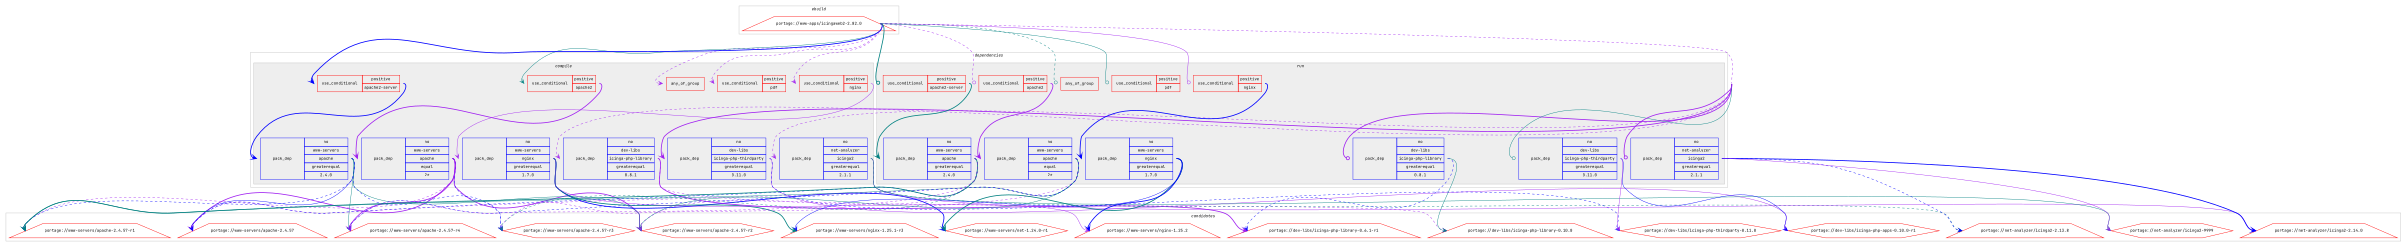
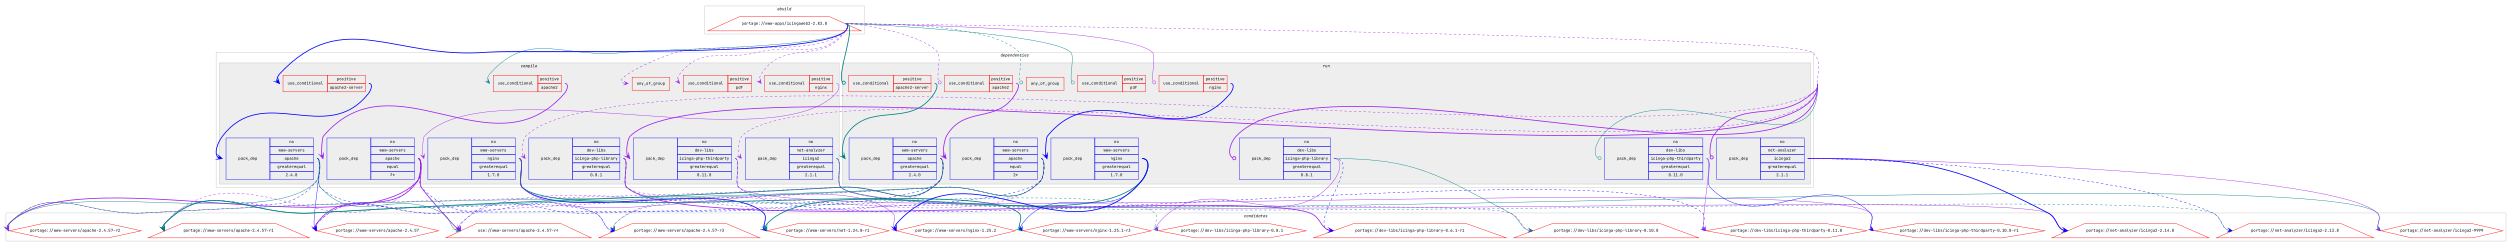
  digraph {
    compound=true
    concentrate=true
    fontname="JetBrains Mono"
    fontsize=10
    newrank=true
    rankdir=TB
    ranksep=1.5
    node [color=red fontname="JetBrains Mono" fontsize=10 shape=none]
    edge [arrowhead=vee color=purple fontname="JetBrains Mono" headport=w style=dashed tailport=e weight=100]
    n1 [label="portage://www-apps/icingaweb2-2.82.0" shape=trapezium width=4]
    n2 [label=<<TABLE BORDER="0" CELLBORDER="1" CELLSPACING="0" CELLPADDING="4"><TR><TD CELLPADDING="10">any_of_group</TD></TR></TABLE>>]
    n3 [color=blue label=<<TABLE BORDER="0" CELLBORDER="1" CELLSPACING="0" CELLPADDING="4" WIDTH="220"><TR><TD ROWSPAN="6" CELLPADDING="30">pack_dep</TD></TR><TR><TD WIDTH="110">no</TD></TR><TR><TD>www-servers</TD></TR><TR><TD>apache</TD></TR><TR><TD>equal</TD></TR><TR><TD>2*</TD></TR></TABLE>>]
    n4 [label=<<TABLE BORDER="0" CELLBORDER="1" CELLSPACING="0" CELLPADDING="4"><TR><TD ROWSPAN="3" CELLPADDING="10">use_conditional</TD></TR><TR><TD>positive</TD></TR><TR><TD>apache2</TD></TR></TABLE>>]
    n5 [color=blue label=<<TABLE BORDER="0" CELLBORDER="1" CELLSPACING="0" CELLPADDING="4" WIDTH="220"><TR><TD ROWSPAN="6" CELLPADDING="30">pack_dep</TD></TR><TR><TD WIDTH="110">no</TD></TR><TR><TD>www-servers</TD></TR><TR><TD>apache</TD></TR><TR><TD>greaterequal</TD></TR><TR><TD>2.4.0</TD></TR></TABLE>>]
    n6 [label=<<TABLE BORDER="0" CELLBORDER="1" CELLSPACING="0" CELLPADDING="4"><TR><TD ROWSPAN="3" CELLPADDING="10">use_conditional</TD></TR><TR><TD>positive</TD></TR><TR><TD>apache2-server</TD></TR></TABLE>>]
    n7 [color=blue label=<<TABLE BORDER="0" CELLBORDER="1" CELLSPACING="0" CELLPADDING="4" WIDTH="220"><TR><TD ROWSPAN="6" CELLPADDING="30">pack_dep</TD></TR><TR><TD WIDTH="110">no</TD></TR><TR><TD>www-servers</TD></TR><TR><TD>nginx</TD></TR><TR><TD>greaterequal</TD></TR><TR><TD>1.7.0</TD></TR></TABLE>>]
    n8 [label=<<TABLE BORDER="0" CELLBORDER="1" CELLSPACING="0" CELLPADDING="4"><TR><TD ROWSPAN="3" CELLPADDING="10">use_conditional</TD></TR><TR><TD>positive</TD></TR><TR><TD>nginx</TD></TR></TABLE>>]
    n9 [label=<<TABLE BORDER="0" CELLBORDER="1" CELLSPACING="0" CELLPADDING="4"><TR><TD ROWSPAN="3" CELLPADDING="10">use_conditional</TD></TR><TR><TD>positive</TD></TR><TR><TD>pdf</TD></TR></TABLE>>]
    n10 [color=blue label=<<TABLE BORDER="0" CELLBORDER="1" CELLSPACING="0" CELLPADDING="4" WIDTH="220"><TR><TD ROWSPAN="6" CELLPADDING="30">pack_dep</TD></TR><TR><TD WIDTH="110">no</TD></TR><TR><TD>dev-libs</TD></TR><TR><TD>icinga-php-library</TD></TR><TR><TD>greaterequal</TD></TR><TR><TD>0.8.1</TD></TR></TABLE>>]
    n11 [color=blue label=<<TABLE BORDER="0" CELLBORDER="1" CELLSPACING="0" CELLPADDING="4" WIDTH="220"><TR><TD ROWSPAN="6" CELLPADDING="30">pack_dep</TD></TR><TR><TD WIDTH="110">no</TD></TR><TR><TD>dev-libs</TD></TR><TR><TD>icinga-php-thirdparty</TD></TR><TR><TD>greaterequal</TD></TR><TR><TD>0.11.0</TD></TR></TABLE>>]
    n12 [color=blue label=<<TABLE BORDER="0" CELLBORDER="1" CELLSPACING="0" CELLPADDING="4" WIDTH="220"><TR><TD ROWSPAN="6" CELLPADDING="30">pack_dep</TD></TR><TR><TD WIDTH="110">no</TD></TR><TR><TD>net-analyzer</TD></TR><TR><TD>icinga2</TD></TR><TR><TD>greaterequal</TD></TR><TR><TD>2.1.1</TD></TR></TABLE>>]
    n13 [label=<<TABLE BORDER="0" CELLBORDER="1" CELLSPACING="0" CELLPADDING="4"><TR><TD CELLPADDING="10">any_of_group</TD></TR></TABLE>>]
    n14 [color=blue label=<<TABLE BORDER="0" CELLBORDER="1" CELLSPACING="0" CELLPADDING="4" WIDTH="220"><TR><TD ROWSPAN="6" CELLPADDING="30">pack_dep</TD></TR><TR><TD WIDTH="110">no</TD></TR><TR><TD>www-servers</TD></TR><TR><TD>apache</TD></TR><TR><TD>equal</TD></TR><TR><TD>2*</TD></TR></TABLE>>]
    n15 [label=<<TABLE BORDER="0" CELLBORDER="1" CELLSPACING="0" CELLPADDING="4"><TR><TD ROWSPAN="3" CELLPADDING="10">use_conditional</TD></TR><TR><TD>positive</TD></TR><TR><TD>apache2</TD></TR></TABLE>>]
    n16 [color=blue label=<<TABLE BORDER="0" CELLBORDER="1" CELLSPACING="0" CELLPADDING="4" WIDTH="220"><TR><TD ROWSPAN="6" CELLPADDING="30">pack_dep</TD></TR><TR><TD WIDTH="110">no</TD></TR><TR><TD>www-servers</TD></TR><TR><TD>apache</TD></TR><TR><TD>greaterequal</TD></TR><TR><TD>2.4.0</TD></TR></TABLE>>]
    n17 [label=<<TABLE BORDER="0" CELLBORDER="1" CELLSPACING="0" CELLPADDING="4"><TR><TD ROWSPAN="3" CELLPADDING="10">use_conditional</TD></TR><TR><TD>positive</TD></TR><TR><TD>apache2-server</TD></TR></TABLE>>]
    n18 [color=blue label=<<TABLE BORDER="0" CELLBORDER="1" CELLSPACING="0" CELLPADDING="4" WIDTH="220"><TR><TD ROWSPAN="6" CELLPADDING="30">pack_dep</TD></TR><TR><TD WIDTH="110">no</TD></TR><TR><TD>www-servers</TD></TR><TR><TD>nginx</TD></TR><TR><TD>greaterequal</TD></TR><TR><TD>1.7.0</TD></TR></TABLE>>]
    n19 [label=<<TABLE BORDER="0" CELLBORDER="1" CELLSPACING="0" CELLPADDING="4"><TR><TD ROWSPAN="3" CELLPADDING="10">use_conditional</TD></TR><TR><TD>positive</TD></TR><TR><TD>nginx</TD></TR></TABLE>>]
    n20 [label=<<TABLE BORDER="0" CELLBORDER="1" CELLSPACING="0" CELLPADDING="4"><TR><TD ROWSPAN="3" CELLPADDING="10">use_conditional</TD></TR><TR><TD>positive</TD></TR><TR><TD>pdf</TD></TR></TABLE>>]
    n21 [color=blue label=<<TABLE BORDER="0" CELLBORDER="1" CELLSPACING="0" CELLPADDING="4" WIDTH="220"><TR><TD ROWSPAN="6" CELLPADDING="30">pack_dep</TD></TR><TR><TD WIDTH="110">no</TD></TR><TR><TD>dev-libs</TD></TR><TR><TD>icinga-php-library</TD></TR><TR><TD>greaterequal</TD></TR><TR><TD>0.8.1</TD></TR></TABLE>>]
    n22 [color=blue label=<<TABLE BORDER="0" CELLBORDER="1" CELLSPACING="0" CELLPADDING="4" WIDTH="220"><TR><TD ROWSPAN="6" CELLPADDING="30">pack_dep</TD></TR><TR><TD WIDTH="110">no</TD></TR><TR><TD>dev-libs</TD></TR><TR><TD>icinga-php-thirdparty</TD></TR><TR><TD>greaterequal</TD></TR><TR><TD>0.11.0</TD></TR></TABLE>>]
    n23 [color=blue label=<<TABLE BORDER="0" CELLBORDER="1" CELLSPACING="0" CELLPADDING="4" WIDTH="220"><TR><TD ROWSPAN="6" CELLPADDING="30">pack_dep</TD></TR><TR><TD WIDTH="110">no</TD></TR><TR><TD>net-analyzer</TD></TR><TR><TD>icinga2</TD></TR><TR><TD>greaterequal</TD></TR><TR><TD>2.1.1</TD></TR></TABLE>>]
-   n24 [label="portage://www-servers/apache-2.4.57" shape=trapezium width=4]
+   n24 [label="portage://www-servers/apache-2.4.57" shape=hexagon width=4]
    n25 [label="portage://www-servers/apache-2.4.57-r1" shape=trapezium width=4]
    n26 [label="portage://www-servers/apache-2.4.57-r2" shape=hexagon width=4]
-   n27 [label="portage://www-servers/apache-2.4.57-r3" shape=hexagon width=4]
-   n28 [label="portage://www-servers/apache-2.4.57-r4" shape=trapezium width=4]
+   n27 [label="portage://www-servers/apache-2.4.57-r3" shape=trapezium width=4]
+   n28 [label="use://www-servers/apache-2.4.57-r4" shape=trapezium width=4]
    n29 [label="portage://www-servers/net-1.24.0-r1" shape=hexagon width=4]
-   n30 [label="portage://www-servers/nginx-1.25.1-r3" shape=trapezium width=4]
-   n31 [label="portage://www-servers/nginx-1.25.2" shape=trapezium width=4]
+   n30 [label="portage://www-servers/nginx-1.25.1-r3" shape=hexagon width=4]
+   n31 [label="portage://www-servers/nginx-1.25.2" shape=hexagon width=4]
    n32 [label="portage://dev-libs/icinga-php-library-0.10.0" shape=trapezium width=4]
    n33 [label="portage://dev-libs/icinga-php-library-0.6.1-r1" shape=trapezium width=4]
-   n35 [label="portage://dev-libs/icinga-php-apps-0.10.0-r1" shape=hexagon width=4]
+   n34 [label="portage://dev-libs/icinga-php-library-0.8.1" shape=hexagon width=4]
+   n35 [label="portage://dev-libs/icinga-php-thirdparty-0.10.0-r1" shape=hexagon width=4]
    n36 [label="portage://dev-libs/icinga-php-thirdparty-0.11.0" shape=hexagon width=4]
    n37 [label="portage://net-analyzer/icinga2-2.13.8" shape=trapezium width=4]
    n38 [label="portage://net-analyzer/icinga2-2.14.0" shape=trapezium width=4]
    n39 [label="portage://net-analyzer/icinga2-9999" shape=hexagon width=4]
    subgraph cluster_1 {
      color=gray
      label=<<i>ebuild</i>>
      n1
    }
    subgraph cluster_2 {
      color=gray
      label=<<i>dependencies</i>>
      subgraph cluster_3 {
        color=gray
        fillcolor="#eeeeee"
        label=<<i>compile</i>>
        style=filled
        subgraph sub_4 {
          color=gray
          fillcolor="#eeeeee"
          label=<<i>compile</i>>
          style=filled
          n2
        }
        subgraph sub_5 {
          color=gray
          fillcolor="#eeeeee"
          label=<<i>compile</i>>
          style=filled
          n4
          subgraph sub_6 {
            color=gray
            fillcolor="#eeeeee"
            label=<<i>compile</i>>
            style=filled
            n3
          }
        }
        subgraph sub_7 {
          color=gray
          fillcolor="#eeeeee"
          label=<<i>compile</i>>
          style=filled
          n6
          subgraph sub_8 {
            color=gray
            fillcolor="#eeeeee"
            label=<<i>compile</i>>
            style=filled
            n5
          }
        }
        subgraph sub_9 {
          color=gray
          fillcolor="#eeeeee"
          label=<<i>compile</i>>
          style=filled
          n8
          subgraph sub_10 {
            color=gray
            fillcolor="#eeeeee"
            label=<<i>compile</i>>
            style=filled
            n7
          }
        }
        subgraph sub_11 {
          color=gray
          fillcolor="#eeeeee"
          label=<<i>compile</i>>
          style=filled
          n9
        }
        subgraph sub_12 {
          color=gray
          fillcolor="#eeeeee"
          label=<<i>compile</i>>
          style=filled
          n10
        }
        subgraph sub_13 {
          color=gray
          fillcolor="#eeeeee"
          label=<<i>compile</i>>
          style=filled
          n11
        }
        subgraph sub_14 {
          color=gray
          fillcolor="#eeeeee"
          label=<<i>compile</i>>
          style=filled
          n12
        }
      }
      subgraph cluster_15 {
        color=gray
        fillcolor="#eeeeee"
        label=<<i>run</i>>
        style=filled
        subgraph sub_16 {
          color=gray
          fillcolor="#eeeeee"
          label=<<i>run</i>>
          style=filled
          n13
        }
        subgraph sub_17 {
          color=gray
          fillcolor="#eeeeee"
          label=<<i>run</i>>
          style=filled
          n15
          subgraph sub_18 {
            color=gray
            fillcolor="#eeeeee"
            label=<<i>run</i>>
            style=filled
            n14
          }
        }
        subgraph sub_19 {
          color=gray
          fillcolor="#eeeeee"
          label=<<i>run</i>>
          style=filled
          n17
          subgraph sub_20 {
            color=gray
            fillcolor="#eeeeee"
            label=<<i>run</i>>
            style=filled
            n16
          }
        }
        subgraph sub_21 {
          color=gray
          fillcolor="#eeeeee"
          label=<<i>run</i>>
          style=filled
          n19
          subgraph sub_22 {
            color=gray
            fillcolor="#eeeeee"
            label=<<i>run</i>>
            style=filled
            n18
          }
        }
        subgraph sub_23 {
          color=gray
          fillcolor="#eeeeee"
          label=<<i>run</i>>
          style=filled
          n20
        }
        subgraph sub_24 {
          color=gray
          fillcolor="#eeeeee"
          label=<<i>run</i>>
          style=filled
          n21
        }
        subgraph sub_25 {
          color=gray
          fillcolor="#eeeeee"
          label=<<i>run</i>>
          style=filled
          n22
        }
        subgraph sub_26 {
          color=gray
          fillcolor="#eeeeee"
          label=<<i>run</i>>
          style=filled
          n23
        }
      }
      subgraph cluster_27 {
        color=gray
        fillcolor="#eeeeee"
        label=<<i>compile and run</i>>
        style=filled
      }
    }
    subgraph cluster_28 {
      color=gray
      label=<<i>candidates</i>>
      rank=same
      subgraph sub_29 {
        color=black
        label=<<i>candidates</i>>
        nodesep=1
        rank=same
        n37
        n38
        n39
      }
      subgraph sub_30 {
        color=black
        label=<<i>candidates</i>>
        nodesep=1
        rank=same
        n24
        n25
        n26
        n27
        n28
      }
      subgraph sub_31 {
        color=black
        label=<<i>candidates</i>>
        nodesep=1
        rank=same
        n24
        n25
        n26
        n27
        n28
      }
      subgraph sub_32 {
        color=black
        label=<<i>candidates</i>>
        nodesep=1
        rank=same
        n29
        n30
        n31
      }
      subgraph sub_33 {
        color=black
        label=<<i>candidates</i>>
        nodesep=1
        rank=same
        n32
        n33
+       n34
      }
      subgraph sub_34 {
        color=black
        label=<<i>candidates</i>>
        nodesep=1
        rank=same
        n35
        n36
      }
      subgraph sub_35 {
        color=black
        label=<<i>candidates</i>>
        nodesep=1
        rank=same
        n37
        n38
        n39
      }
      subgraph sub_36 {
        color=black
        label=<<i>candidates</i>>
        nodesep=1
        rank=same
        n24
        n25
        n26
        n27
        n28
      }
      subgraph sub_37 {
        color=black
        label=<<i>candidates</i>>
        nodesep=1
        rank=same
        n24
        n25
        n26
        n27
        n28
      }
      subgraph sub_38 {
        color=black
        label=<<i>candidates</i>>
        nodesep=1
        rank=same
        n29
        n30
        n31
      }
      subgraph sub_39 {
        color=black
        label=<<i>candidates</i>>
        nodesep=1
        rank=same
        n32
        n33
+       n34
      }
      subgraph sub_40 {
        color=black
        label=<<i>candidates</i>>
        nodesep=1
        rank=same
        n35
        n36
      }
    }
    n1 -> n2 [weight=20]
    n1 -> n4 [color=teal style=solid weight=20]
    n1 -> n6 [color=blue style=bold weight=20]
    n1 -> n8 [weight=20]
    n1 -> n9 [weight=20]
    n1 -> n10 [weight=20]
    n1 -> n11 [style=bold weight=20]
    n1 -> n12 [weight=20]
    n1 -> n13 [arrowhead=odot color=teal weight=20]
    n1 -> n15 [arrowhead=odot weight=20]
    n1 -> n17 [arrowhead=odot color=teal style=bold weight=20]
    n1 -> n19 [arrowhead=odot style=solid weight=20]
    n1 -> n20 [arrowhead=odot color=teal style=solid weight=20]
    n1 -> n21 [arrowhead=odot style=bold weight=20]
    n1 -> n22 [arrowhead=odot color=teal style=solid weight=20]
    n1 -> n23 [arrowhead=odot style=bold weight=20]
    n3 -> n24 [style=bold]
    n3 -> n25
    n3 -> n26 [style=bold]
    n3 -> n27 [color=blue]
    n3 -> n28 [style=bold]
    n4 -> n3 [style=bold weight=20]
    n5 -> n24 [color=blue style=solid]
    n5 -> n25 [color=blue]
    n5 -> n26 [color=teal style=solid]
    n5 -> n27 [color=blue]
    n5 -> n28 [color=teal style=solid]
    n6 -> n5 [color=blue style=bold weight=20]
    n7 -> n29 [color=blue style=bold]
    n7 -> n30 [color=teal style=bold]
    n7 -> n31 [style=solid]
    n8 -> n7 [style=solid weight=20]
    n10 -> n32
    n10 -> n33 [style=bold]
+   n10 -> n34 [color=teal]
    n11 -> n35 [style=solid]
    n11 -> n36 [color=blue]
    n12 -> n37 [color=teal]
    n12 -> n38 [style=solid]
    n12 -> n39 [color=teal style=solid]
    n14 -> n24
    n14 -> n25 [color=teal style=solid]
    n14 -> n26 [color=teal style=solid]
    n14 -> n27
    n14 -> n28 [color=blue]
    n15 -> n14 [style=bold weight=20]
    n16 -> n24 [color=blue]
    n16 -> n25 [color=teal style=bold]
    n16 -> n26
    n16 -> n27 [color=teal]
    n16 -> n28
    n17 -> n16 [color=teal style=bold weight=20]
    n18 -> n29 [color=teal style=bold]
    n18 -> n30 [color=blue style=solid]
    n18 -> n31 [color=blue style=bold]
    n19 -> n18 [color=blue style=bold weight=20]
    n21 -> n32 [color=teal style=solid]
    n21 -> n33 [color=blue]
+   n21 -> n34 [style=solid]
    n22 -> n35 [color=blue style=solid]
    n22 -> n36 [style=solid]
    n23 -> n37 [color=blue]
    n23 -> n38 [color=blue style=bold]
    n23 -> n39 [style=solid]
  }
